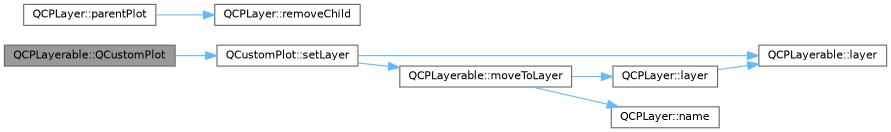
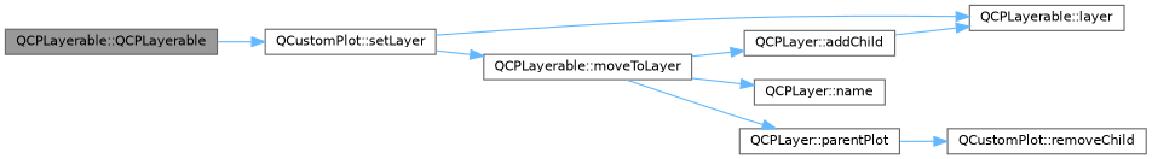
  digraph {
    rankdir=LR
    node [color=grey40 fillcolor=white fontname=Helvetica fontsize=10 shape=box style=filled]
    edge [color=steelblue1 fontname=Helvetica fontsize=10 labelfontname=Helvetica labelfontsize=10 style=solid]
-   n1 [color=gray40 fillcolor=grey60 fontcolor=black height=0.2 label="QCPLayerable::QCustomPlot" width=0.4]
+   n1 [color=gray40 fillcolor=grey60 fontcolor=black height=0.2 label="QCPLayerable::QCPLayerable" width=0.4]
    n2 [height=0.2 label="QCustomPlot::setLayer" width=0.4]
    n3 [height=0.2 label="QCPLayerable::layer" width=0.4]
    n4 [height=0.2 label="QCPLayerable::moveToLayer" width=0.4]
-   n5 [height=0.2 label="QCPLayer::layer" width=0.4]
+   n5 [height=0.2 label="QCPLayer::addChild" width=0.4]
    n6 [height=0.2 label="QCPLayer::name" width=0.4]
    n7 [height=0.2 label="QCPLayer::parentPlot" width=0.4]
-   n8 [height=0.2 label="QCPLayer::removeChild" width=0.4]
+   n8 [height=0.2 label="QCustomPlot::removeChild" width=0.4]
    n1 -> n2
    n2 -> n3
    n2 -> n4
    n4 -> n5
    n4 -> n6
+   n4 -> n7
    n5 -> n3
    n7 -> n8
  }
